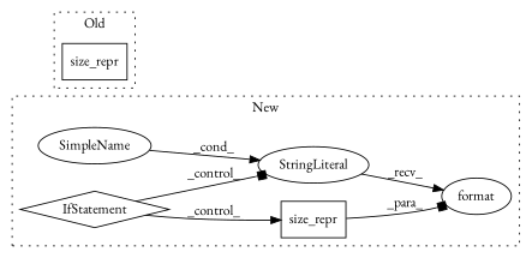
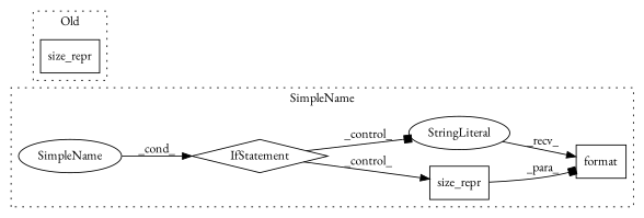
  digraph {
    fontname="EB Garamond"
    rankdir=LR
    node [a=32 fontname="EB Garamond" l="10,1" shape=box]
    edge [arrowhead=normal fontname="EB Garamond" style=solid]
    n1 [label=size_repr s="10598,10618"]
-   n2 [l="7,1" label=format s="10753,10780" shape=ellipse]
+   n2 [l="7,1" label=format s="10753,10780"]
    n3 [a=42 label=SimpleName shape=ellipse l=""]
    n4 [a=45 l=12 label=StringLiteral s=10740 shape=ellipse]
    n5 [a=25 l="4,2" label=IfStatement s="10339,10352" shape=diamond]
    n6 [label=size_repr s="10079,10093"]
    subgraph cluster_1 {
-     label=New
+     label=SimpleName
      style=dotted
      n1
      n2
      n3
      n4
      n5
    }
    subgraph cluster_2 {
      label=Old
      style=dotted
      n6
    }
    n1 -> n2 [arrowhead=box label=_para_]
-   n3 -> n4 [label=_cond_]
+   n3 -> n5 [label=_cond_]
    n4 -> n2 [label=_recv_]
    n5 -> n1 [label=_control_]
    n5 -> n4 [arrowhead=box label=_control_]
  }
